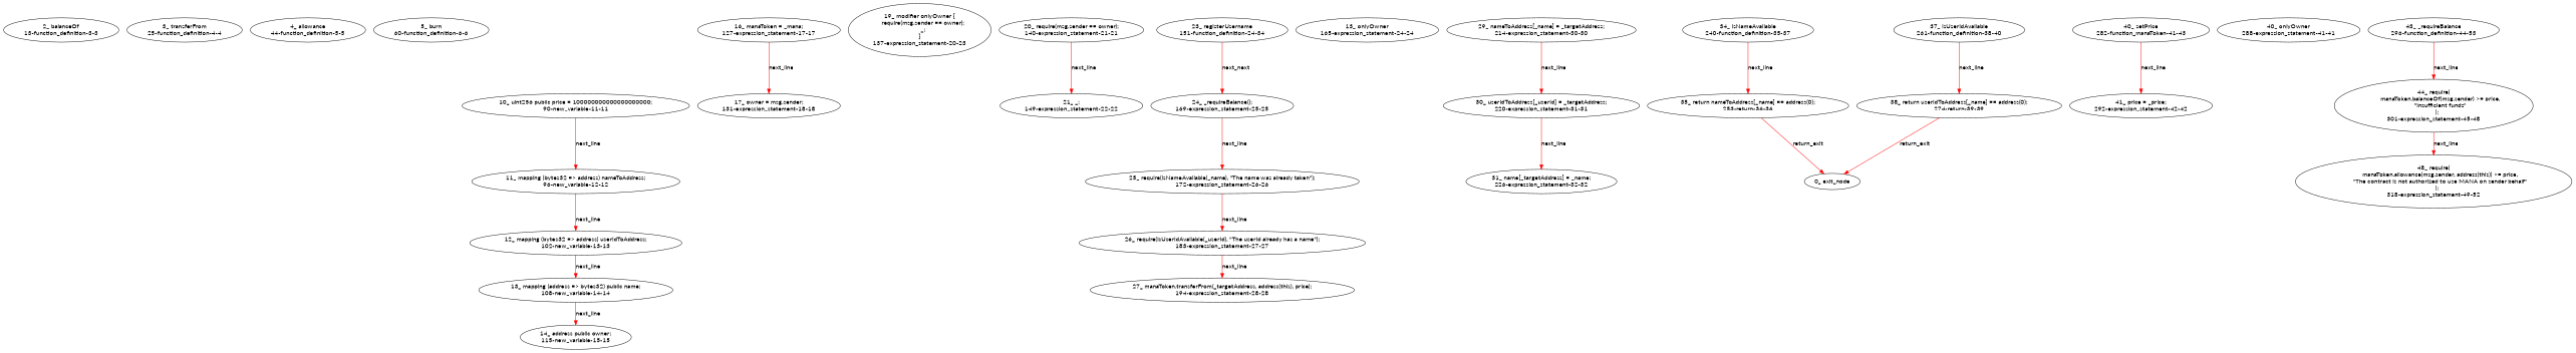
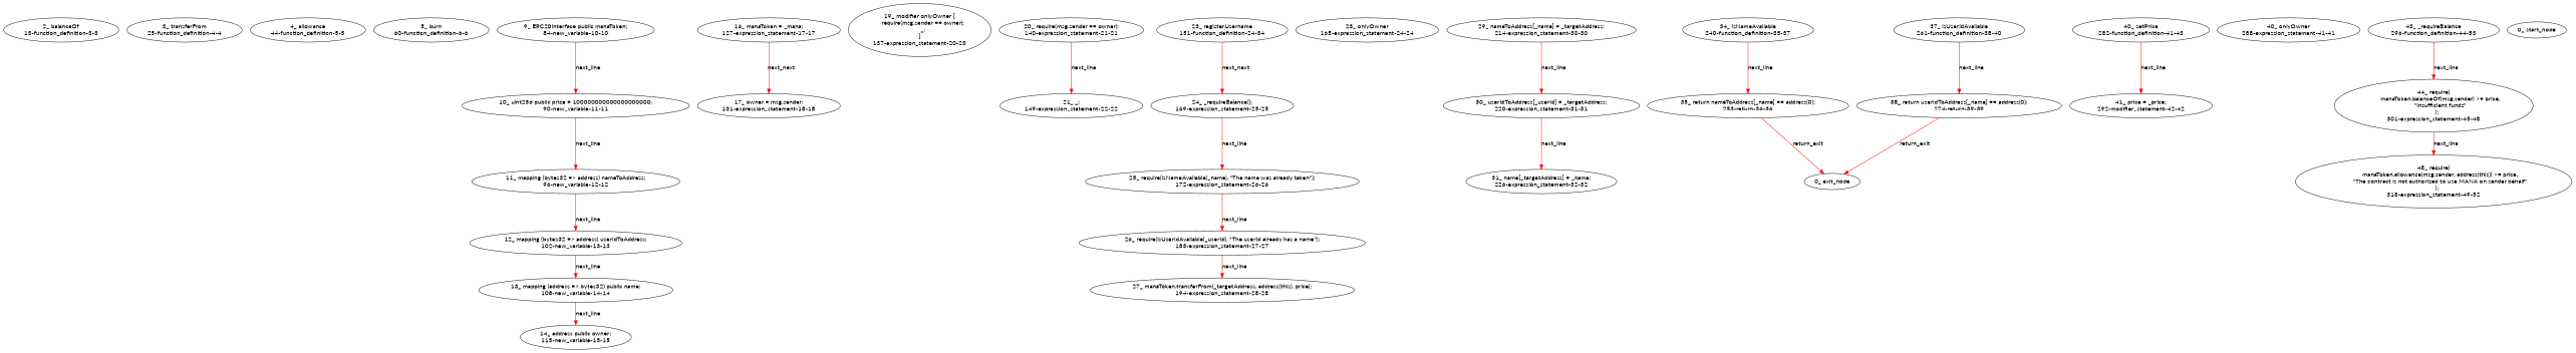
  digraph {
    fontname=Lato
    node [fontname=Lato type_label=expression_statement]
    edge [color=red controlflow_type=next_line edge_type=CFG_edge fontname=Lato]
    n1 [label="2_ balanceOf\n13-function_definition-3-3" type_label=function_definition]
    n2 [label="3_ transferFrom\n25-function_definition-4-4" type_label=function_definition]
    n3 [label="4_ allowance\n44-function_definition-5-5" type_label=function_definition]
    n4 [label="5_ burn\n60-function_definition-6-6" type_label=function_definition]
+   n5 [label="9_ ERC20Interface public manaToken;\n84-new_variable-10-10" type_label=new_variable]
    n6 [label="10_ uint256 public price = 100000000000000000000;\n90-new_variable-11-11" type_label=new_variable]
    n7 [label="11_ mapping (bytes32 => address) nameToAddress;\n96-new_variable-12-12" type_label=new_variable]
    n8 [label="12_ mapping (bytes32 => address) userIdToAddress;\n102-new_variable-13-13" type_label=new_variable]
    n9 [label="13_ mapping (address => bytes32) public name;\n108-new_variable-14-14" type_label=new_variable]
    n10 [label="14_ address public owner;\n115-new_variable-15-15" type_label=new_variable]
    n11 [label="16_ manaToken = _mana;\n127-expression_statement-17-17"]
    n12 [label="17_ owner = msg.sender;\n131-expression_statement-18-18"]
    n13 [label="19_ modifier onlyOwner {\n    require(msg.sender == owner);\n    _;\n}\n137-expression_statement-20-23"]
    n14 [label="20_ require(msg.sender == owner);\n140-expression_statement-21-21"]
    n15 [label="21_ _;\n149-expression_statement-22-22"]
    n16 [label="23_ registerUsername\n151-function_definition-24-34" type_label=function_definition]
    n17 [label="24_ _requireBalance();\n169-expression_statement-25-25"]
    n18 [label="25_ require(isNameAvailable(_name), \"The name was already taken\");\n172-expression_statement-26-26"]
-   n19 [label="13_ onlyOwner\n165-expression_statement-24-24"]
+   n19 [label="23_ onlyOwner\n165-expression_statement-24-24"]
    n20 [label="26_ require(isUserIdAvailable(_userId), \"The userId already has a name\");\n183-expression_statement-27-27"]
    n21 [label="27_ manaToken.transferFrom(_targetAddress, address(this), price);\n194-expression_statement-28-28"]
    n22 [label="29_ nameToAddress[_name] = _targetAddress;\n214-expression_statement-30-30"]
    n23 [label="30_ userIdToAddress[_userId] = _targetAddress;\n220-expression_statement-31-31"]
    n24 [label="31_ name[_targetAddress] = _name;\n226-expression_statement-32-32"]
    n25 [label="34_ isNameAvailable\n240-function_definition-35-37" type_label=function_definition]
    n26 [label="35_ return nameToAddress[_name] == address(0);\n253-return-36-36" type_label=return]
    n27 [label="0_ exit_node" type_label=exit]
    n28 [label="37_ isUserIdAvailable\n261-function_definition-38-40" type_label=function_definition]
    n29 [label="38_ return userIdToAddress[_name] == address(0);\n274-return-39-39" type_label=return]
-   n30 [label="40_ setPrice\n282-function_manaToken-41-43" type_label=function_definition]
-   n31 [label="41_ price = _price;\n292-expression_statement-42-42"]
+   n30 [label="40_ setPrice\n282-function_definition-41-43" type_label=function_definition]
+   n31 [label="41_ price = _price;\n292-modifier_statement-42-42"]
    n32 [label="40_ onlyOwner\n288-expression_statement-41-41"]
    n33 [label="43_ _requireBalance\n296-function_definition-44-53" type_label=function_definition]
    n34 [label="44_ require(\n        manaToken.balanceOf(msg.sender) >= price,\n        \"Insufficient funds\"\n    );\n301-expression_statement-45-48"]
    n35 [label="48_ require(\n        manaToken.allowance(msg.sender, address(this)) >= price,\n        \"The contract is not authorized to use MANA on sender behalf\"\n    );\n318-expression_statement-49-52"]
+   n36 [label="0_ start_node" type_label=start]
+   n5 -> n6 [label=next_line]
    n6 -> n7 [label=next_line]
    n7 -> n8 [label=next_line]
    n8 -> n9 [label=next_line]
    n9 -> n10 [label=next_line]
-   n11 -> n12 [label=next_line]
+   n11 -> n12 [label=next_next]
    n14 -> n15 [label=next_line]
    n16 -> n17 [label=next_next]
    n17 -> n18 [label=next_line]
    n18 -> n20 [label=next_line]
    n20 -> n21 [label=next_line]
    n22 -> n23 [label=next_line]
    n23 -> n24 [label=next_line]
    n25 -> n26 [label=next_line]
    n26 -> n27 [controlflow_type=return_exit label=return_exit]
    n28 -> n29 [label=next_line]
    n29 -> n27 [controlflow_type=return_exit label=return_exit]
    n30 -> n31 [label=next_line]
    n33 -> n34 [label=next_line]
    n34 -> n35 [label=next_line]
  }
